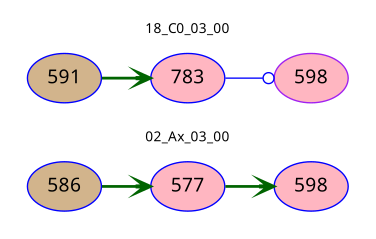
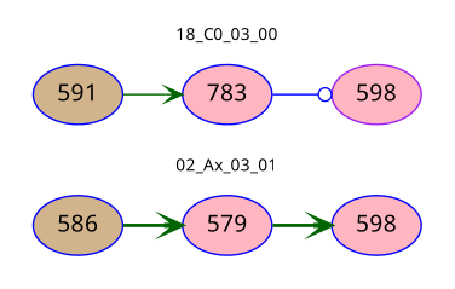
  digraph {
    fontname="Noto Sans"
    rankdir=LR
    node [color=blue fillcolor=lightpink fontname="Noto Sans" style=filled]
    edge [arrowhead=vee color=darkgreen fontname="Noto Sans" style=bold]
    n1 [fillcolor=tan label=586]
-   n2 [label=577]
+   n2 [label=579]
    n3 [label=598]
    n4 [fillcolor=tan label=591]
    n5 [label=783]
    n6 [color=purple label=598]
    subgraph cluster_1 {
      color=white
      fontsize=10
-     label="02_Ax_03_00"
+     label="02_Ax_03_01"
      n1
      n2
      n3
    }
    subgraph cluster_2 {
      color=white
      fontsize=10
      label="18_C0_03_00"
      n4
      n5
      n6
    }
    n1 -> n2
    n2 -> n3
-   n4 -> n5
+   n4 -> n5 [style=solid]
    n5 -> n6 [arrowhead=odot color=blue style=solid]
  }
